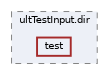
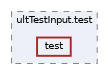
  digraph {
    compound=true
    n1 [color=brown fillcolor="#edf0f7" fontname=Helvetica fontsize=10 height=0.2 label=test shape=box style="filled,bold" width=0.4]
    subgraph cluster_1 {
      bgcolor="#edf0f7"
      fontname=Helvetica
      fontsize=10
-     label="ultTestInput.dir"
+     label="ultTestInput.test"
      pencolor=grey50
      style="filled,dashed"
      n1
    }
  }
